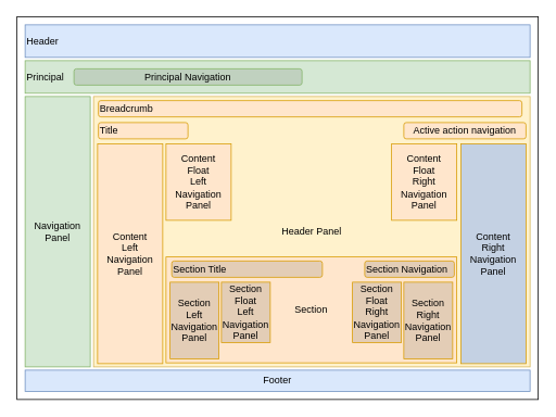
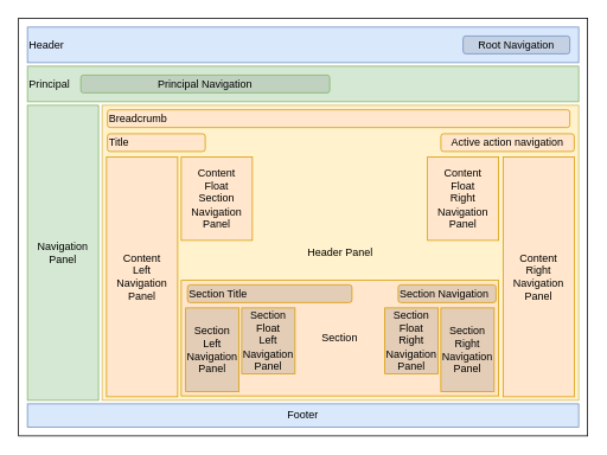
  <mxCell id="0" />
  <mxCell id="1" parent="0" />
  <mxCell id="2" value="" style="rounded=0;whiteSpace=wrap;html=1;" parent="1" vertex="1"><mxGeometry x="20" y="20" width="640" height="470" as="geometry" /></mxCell>
  <mxCell id="3" value="Root" parent="0" />
  <mxCell id="4" value="Header" style="rounded=0;whiteSpace=wrap;html=1;align=left;fillColor=#dae8fc;strokeColor=#6c8ebf;" parent="3" vertex="1"><mxGeometry x="30" y="30" width="620" height="40" as="geometry" /></mxCell>
+ <mxCell id="5" value="Root Navigation" style="rounded=1;whiteSpace=wrap;html=1;fillColor=#C4D1E3;strokeColor=#6c8ebf;" parent="3" link="#root-navigation" tooltip="Root navigation is built from the root action children starting with index 1, i.e. principal's siblings" vertex="1"><mxGeometry x="520" y="40" width="120" height="20" as="geometry" /></mxCell>
  <mxCell id="6" value="Footer" style="rounded=0;whiteSpace=wrap;html=1;align=center;fillColor=#dae8fc;strokeColor=#6c8ebf;" parent="3" link="#footer" tooltip="Footer is built from the root action navigation actions" vertex="1"><mxGeometry x="30" y="454" width="620" height="26" as="geometry" /></mxCell>
  <mxCell id="7" value="Principal" parent="0" />
  <mxCell id="8" value="Principal" style="rounded=0;whiteSpace=wrap;html=1;align=left;fillColor=#d5e8d4;strokeColor=#82b366;" parent="7" link="#principal" tooltip="Principal action's icon text and link" vertex="1"><mxGeometry x="30" y="74" width="620" height="40" as="geometry" /></mxCell>
  <mxCell id="9" value="Principal Navigation" style="rounded=1;whiteSpace=wrap;html=1;fillColor=#C0D1BF;strokeColor=#82b366;" parent="7" link="#principal-navigation" tooltip="Principal navigation is built from the principal action navigation items" vertex="1"><mxGeometry x="90" y="84" width="280" height="20" as="geometry" /></mxCell>
  <mxCell id="10" value="Navigation&lt;br&gt;Panel" style="rounded=0;whiteSpace=wrap;html=1;align=center;fillColor=#d5e8d4;strokeColor=#82b366;" parent="7" link="#navigation-panel" tooltip="Navigation panel is built from the principal action child actions" vertex="1"><mxGeometry x="30" y="118" width="80" height="332" as="geometry" /></mxCell>
  <mxCell id="11" value="Active" parent="0" />
  <mxCell id="12" value="Header Panel" style="rounded=0;whiteSpace=wrap;html=1;align=center;fillColor=#fff2cc;strokeColor=#d6b656;" parent="11" link="#content-panel" tooltip="Content panel is built from the active action and its contained actions" vertex="1"><mxGeometry x="114" y="118" width="536" height="332" as="geometry" /></mxCell>
  <mxCell id="13" value="Content&lt;br&gt;Left&lt;br&gt;Navigation&lt;br&gt;Panel" style="rounded=0;whiteSpace=wrap;html=1;fillColor=#ffe6cc;strokeColor=#d79b00;" parent="11" link="#content-left-navigation-panel" tooltip="Built from leftNavigation actions of the active action" vertex="1"><mxGeometry x="119" y="176" width="80" height="270" as="geometry" /></mxCell>
- <mxCell id="14" value="Content&lt;br&gt;Float&lt;br&gt;Left&lt;br&gt;Navigation&lt;br&gt;Panel" style="rounded=0;whiteSpace=wrap;html=1;fillColor=#ffe6cc;strokeColor=#d79b00;" parent="11" link="#content-float-left-navigation-panel" tooltip="Built from floatLeftNavigation actions of the active action" vertex="1"><mxGeometry x="203" y="176" width="80" height="94" as="geometry" /></mxCell>
+ <mxCell id="14" value="Content&lt;br&gt;Float&lt;br&gt;Section&lt;br&gt;Navigation&lt;br&gt;Panel" style="rounded=0;whiteSpace=wrap;html=1;fillColor=#ffe6cc;strokeColor=#d79b00;" parent="11" link="#content-float-left-navigation-panel" tooltip="Built from floatLeftNavigation actions of the active action" vertex="1"><mxGeometry x="203" y="176" width="80" height="94" as="geometry" /></mxCell>
  <mxCell id="15" value="Title" style="rounded=1;whiteSpace=wrap;html=1;fillColor=#ffe6cc;strokeColor=#d79b00;align=left;" parent="11" link="#title" tooltip="Active action icon and text" vertex="1"><mxGeometry x="120" y="150" width="110" height="20" as="geometry" /></mxCell>
  <mxCell id="16" value="Breadcrumb" style="rounded=1;whiteSpace=wrap;html=1;fillColor=#ffe6cc;strokeColor=#d79b00;align=left;perimeterSpacing=0;" parent="11" link="#breadcrumb" tooltip="Shows the active action path" vertex="1"><mxGeometry x="120" y="123" width="520" height="20" as="geometry" /></mxCell>
  <mxCell id="17" value="Active action navigation" style="rounded=1;whiteSpace=wrap;html=1;fillColor=#ffe6cc;strokeColor=#d79b00;align=center;" parent="11" link="#active-action-navigation" tooltip="Built from navigation actions of the current action" vertex="1"><mxGeometry x="495" y="150" width="150" height="20" as="geometry" /></mxCell>
  <mxCell id="18" value="Content&lt;br&gt;Float&lt;br&gt;Right&lt;br&gt;Navigation&lt;br&gt;Panel" style="rounded=0;whiteSpace=wrap;html=1;fillColor=#ffe6cc;strokeColor=#d79b00;" parent="11" link="#content-float-right-navigation-panel" tooltip="Built from floatRightNavigation actions of the active action" vertex="1"><mxGeometry x="480" y="176" width="80" height="94" as="geometry" /></mxCell>
- <mxCell id="19" value="Content&lt;br&gt;Right&lt;br&gt;Navigation&lt;br&gt;Panel" style="rounded=0;whiteSpace=wrap;html=1;fillColor=#c4d1e3;strokeColor=#d79b00;" parent="11" link="#content-right-navigation-panel" tooltip="Built from rightNavigation actions of the active action" vertex="1"><mxGeometry x="565" y="176" width="80" height="270" as="geometry" /></mxCell>
+ <mxCell id="19" value="Content&lt;br&gt;Right&lt;br&gt;Navigation&lt;br&gt;Panel" style="rounded=0;whiteSpace=wrap;html=1;fillColor=#ffe6cc;strokeColor=#d79b00;" parent="11" link="#content-right-navigation-panel" tooltip="Built from rightNavigation actions of the active action" vertex="1"><mxGeometry x="565" y="176" width="80" height="270" as="geometry" /></mxCell>
  <mxCell id="20" value="Section" parent="0" />
  <mxCell id="21" value="Section" style="rounded=0;whiteSpace=wrap;html=1;fillColor=#ffe6cc;strokeColor=#d79b00;" parent="20" link="#section" tooltip="Sections actions are rendered nested content panels" vertex="1"><mxGeometry x="203" y="315" width="357" height="130" as="geometry" /></mxCell>
  <mxCell id="22" value="Section Title" style="rounded=1;whiteSpace=wrap;html=1;fillColor=#E3CDB6;strokeColor=#d79b00;align=left;" parent="20" link="#section-title" tooltip="Section's icon and text" vertex="1"><mxGeometry x="210" y="320" width="185" height="20" as="geometry" /></mxCell>
  <mxCell id="23" value="Section Navigation" style="rounded=1;whiteSpace=wrap;html=1;fillColor=#E3CDB6;strokeColor=#d79b00;align=left;" parent="20" link="#section-navigation" tooltip="Built from navigation actions of the section action" vertex="1"><mxGeometry x="447" y="320" width="110" height="20" as="geometry" /></mxCell>
  <mxCell id="24" value="Section&lt;br&gt;Left&lt;br&gt;Navigation&lt;br&gt;Panel" style="rounded=0;whiteSpace=wrap;html=1;fillColor=#E3CDB6;strokeColor=#d79b00;" parent="20" link="#section-left-navigation-panel" tooltip="Built from leftNavigation actions of the section action" vertex="1"><mxGeometry x="208" y="346" width="60" height="94" as="geometry" /></mxCell>
  <mxCell id="25" value="Section&lt;br&gt;Right&lt;br&gt;Navigation&lt;br&gt;Panel" style="rounded=0;whiteSpace=wrap;html=1;fillColor=#E3CDB6;strokeColor=#d79b00;" parent="20" link="#section-right-navigation-panel" tooltip="Built from rightNavigation actions of the section action" vertex="1"><mxGeometry x="495" y="346" width="60" height="94" as="geometry" /></mxCell>
  <mxCell id="26" value="Section&lt;br&gt;Float&lt;br&gt;Right&lt;br&gt;Navigation&lt;br&gt;Panel" style="rounded=0;whiteSpace=wrap;html=1;fillColor=#E3CDB6;strokeColor=#d79b00;" parent="20" link="#section-float-right-navigation-panel" tooltip="Built from floatRightNavigation actions of the section action" vertex="1"><mxGeometry x="432" y="346" width="60" height="74" as="geometry" /></mxCell>
  <mxCell id="27" value="Section&lt;br&gt;Float&lt;br&gt;Left&lt;br&gt;Navigation&lt;br&gt;Panel" style="rounded=0;whiteSpace=wrap;html=1;fillColor=#E3CDB6;strokeColor=#d79b00;" parent="20" link="#section-float-left-navigation-panel" tooltip="Built from floatLeftNavigation actions of the active action" vertex="1"><mxGeometry x="271" y="346" width="60" height="74" as="geometry" /></mxCell>
